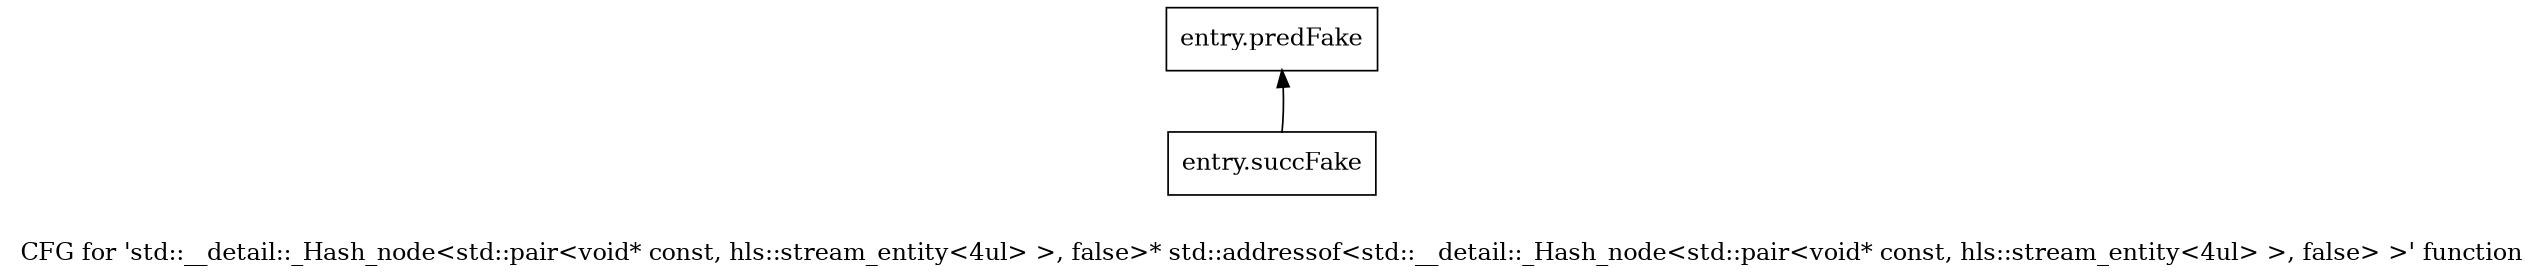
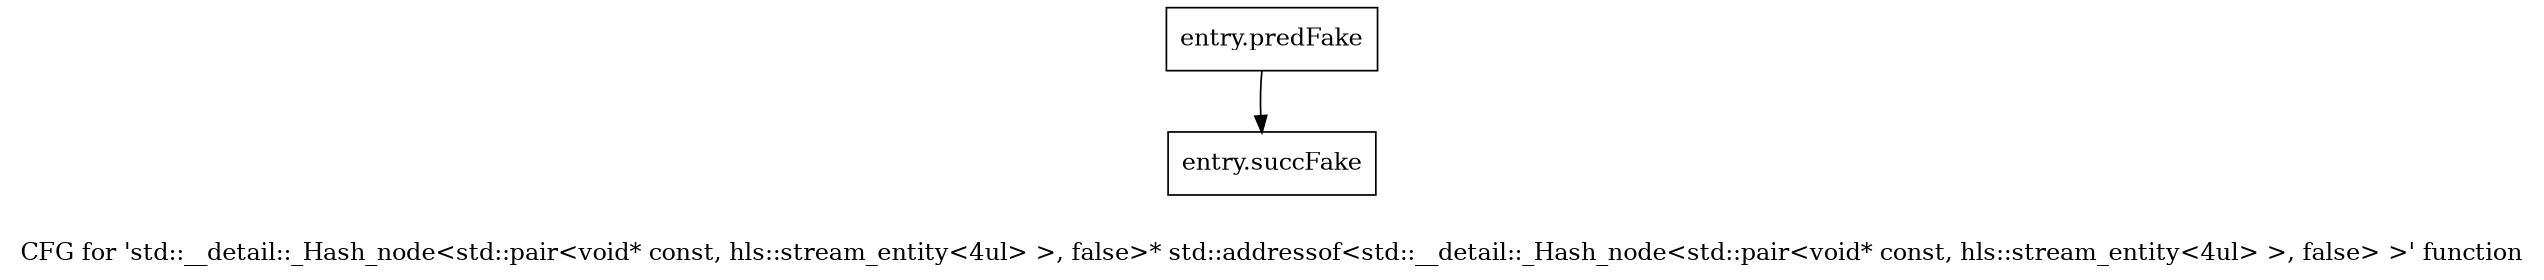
  digraph {
    label="CFG for 'std::__detail::_Hash_node\<std::pair\<void* const, hls::stream_entity\<4ul\> \>, false\>* std::addressof\<std::__detail::_Hash_node\<std::pair\<void* const, hls::stream_entity\<4ul\> \>, false\> \>' function"
    node [shape=record]
    n1 [label="{entry.predFake}"]
    n2 [filename="/tools/Xilinx/Vitis_HLS/2022.1/tps/lnx64/gcc-8.3.0/lib/gcc/x86_64-pc-linux-gnu/8.3.0/../../../../include/c++/8.3.0/bits/move.h" label="{entry.succFake}" linenumber=139]
-   n2 -> n1 [execusionnum=0 filename="/tools/Xilinx/Vitis_HLS/2022.1/tps/lnx64/gcc-8.3.0/lib/gcc/x86_64-pc-linux-gnu/8.3.0/../../../../include/c++/8.3.0/bits/move.h"]
+   n1 -> n2 [execusionnum=0 filename="/tools/Xilinx/Vitis_HLS/2022.1/tps/lnx64/gcc-8.3.0/lib/gcc/x86_64-pc-linux-gnu/8.3.0/../../../../include/c++/8.3.0/bits/move.h"]
  }
